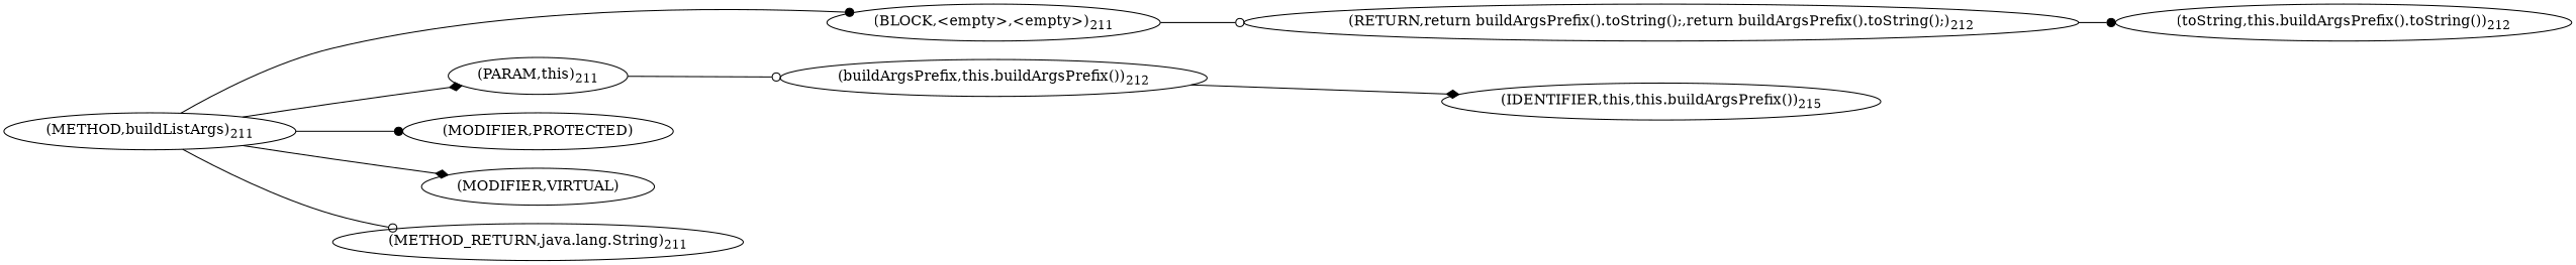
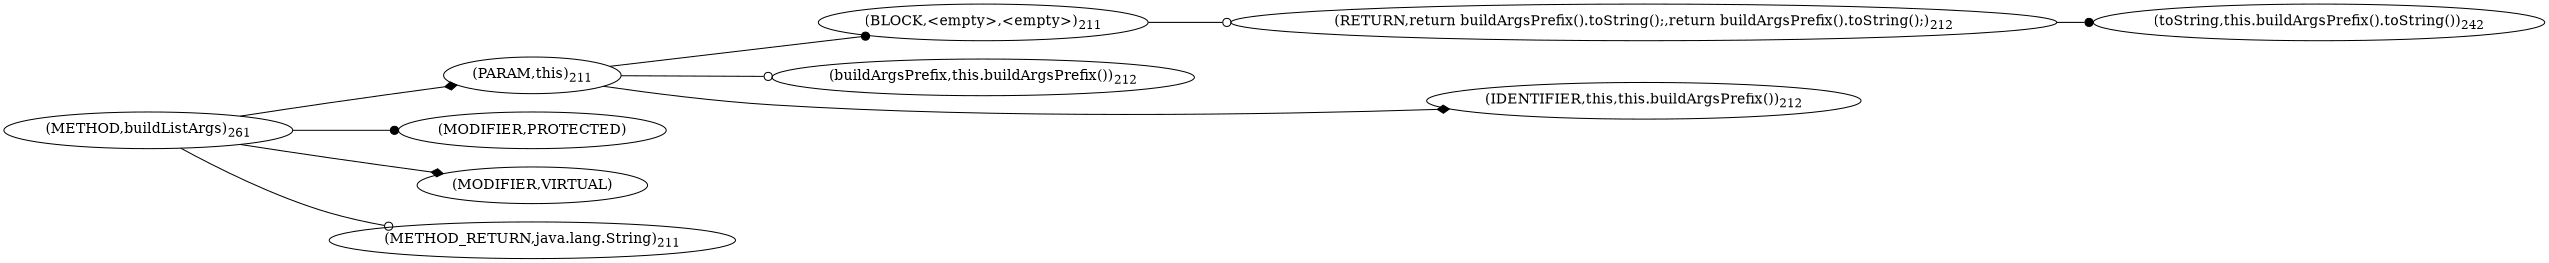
  digraph {
    rankdir=LR
    edge [arrowhead=diamond]
-   n1 [label=<(METHOD,buildListArgs)<SUB>211</SUB>>]
+   n1 [label=<(METHOD,buildListArgs)<SUB>261</SUB>>]
    n2 [label=<(PARAM,this)<SUB>211</SUB>>]
    n3 [label=<(BLOCK,&lt;empty&gt;,&lt;empty&gt;)<SUB>211</SUB>>]
    n4 [label=<(MODIFIER,PROTECTED)>]
    n5 [label=<(MODIFIER,VIRTUAL)>]
    n6 [label=<(METHOD_RETURN,java.lang.String)<SUB>211</SUB>>]
    n7 [label=<(buildArgsPrefix,this.buildArgsPrefix())<SUB>212</SUB>>]
    n8 [label=<(RETURN,return buildArgsPrefix().toString();,return buildArgsPrefix().toString();)<SUB>212</SUB>>]
-   n9 [label=<(toString,this.buildArgsPrefix().toString())<SUB>212</SUB>>]
-   n10 [label=<(IDENTIFIER,this,this.buildArgsPrefix())<SUB>215</SUB>>]
+   n9 [label=<(toString,this.buildArgsPrefix().toString())<SUB>242</SUB>>]
+   n10 [label=<(IDENTIFIER,this,this.buildArgsPrefix())<SUB>212</SUB>>]
    n1 -> n2
-   n1 -> n3 [arrowhead=dot]
+   n2 -> n3 [arrowhead=dot]
    n1 -> n4 [arrowhead=dot]
    n1 -> n5
    n1 -> n6 [arrowhead=odot]
    n2 -> n7 [arrowhead=odot]
    n3 -> n8 [arrowhead=odot]
-   n7 -> n10
+   n2 -> n10
    n8 -> n9 [arrowhead=dot]
  }
